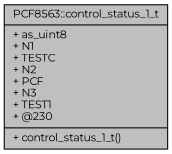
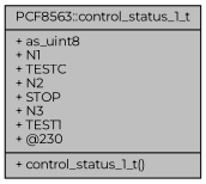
  digraph {
    fontname=Montserrat
-   n1 [color=black fillcolor=grey75 fontcolor=black fontname=Montserrat fontsize=10 height=0.2 label="{PCF8563::control_status_1_t\n|+ as_uint8\l+ N1\l+ TESTC\l+ N2\l+ PCF\l+ N3\l+ TEST1\l+ @230\l|+ control_status_1_t()\l}" shape=record style=filled width=0.4]
+   n1 [color=black fillcolor=grey75 fontcolor=black fontname=Montserrat fontsize=10 height=0.2 label="{PCF8563::control_status_1_t\n|+ as_uint8\l+ N1\l+ TESTC\l+ N2\l+ STOP\l+ N3\l+ TEST1\l+ @230\l|+ control_status_1_t()\l}" shape=record style=filled width=0.4]
  }
